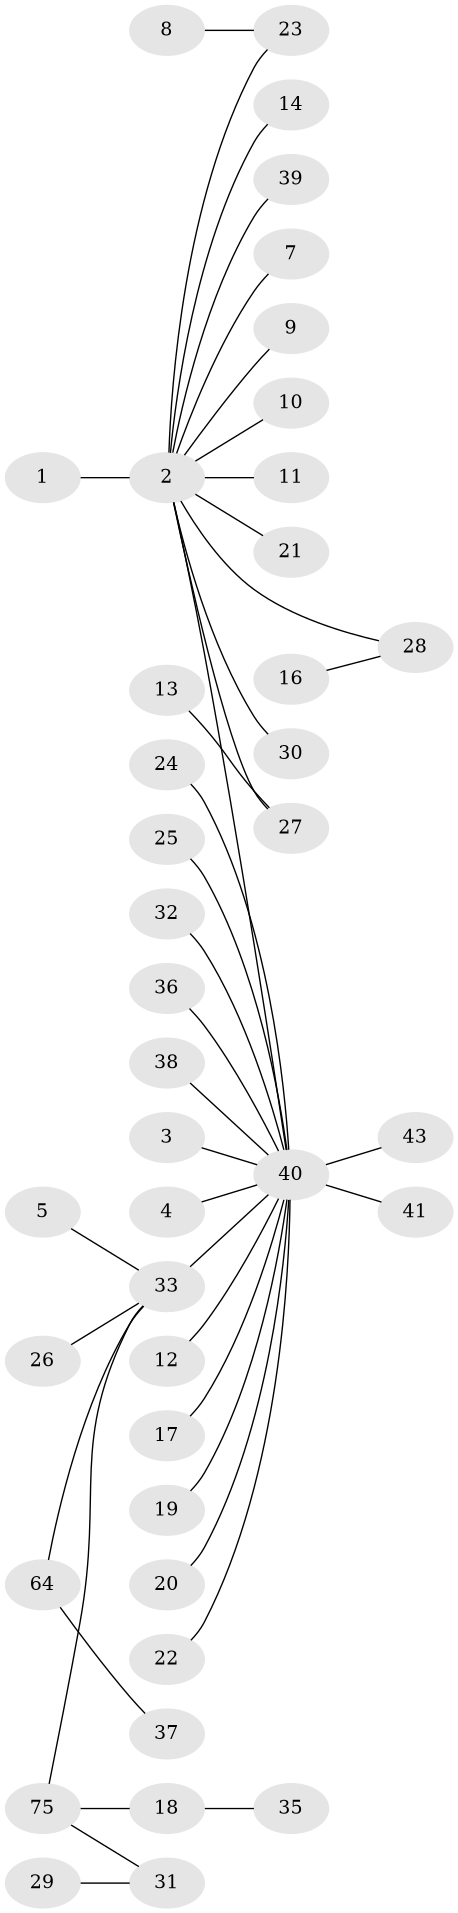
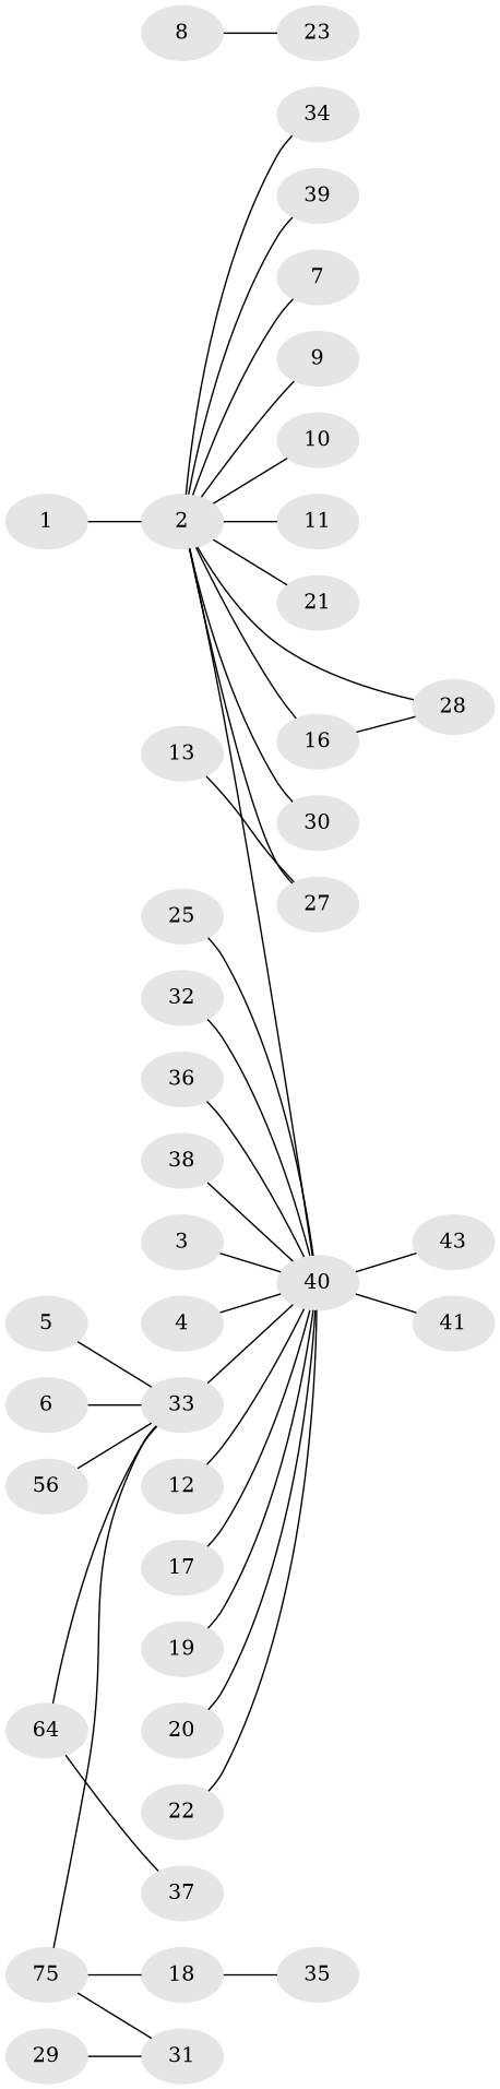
  graph {
    rankdir=LR
    node [color=gray90 style=filled]
    edge [weight=1.0]
    1
    2
    7
    9
    10
    11
    21
    23
    27
    28
    30
-   34 [label=14]
+   34
    39
    40
    41
    n16 [label=43]
    3
    4
    5
    33
+   6
    8
    12
    13
    n25 [label=64]
    37
    n27 [label=75]
    18
    31
    35
    16
    17
    19
    20
    22
-   24
    25
-   26
+   26 [label=56]
    29
    32
    36
    38
    1 -- 2
    2 -- 7
    2 -- 9
    2 -- 10
    2 -- 11
    2 -- 21
-   2 -- 23
+   2 -- 16
    2 -- 27
    2 -- 28
    2 -- 30
    2 -- 34
    2 -- 39
    2 -- 40
    40 -- 41
    40 -- n16
    3 -- 40
    4 -- 40
    5 -- 33
    33 -- 40
+   6 -- 33
    8 -- 23
    12 -- 40
    13 -- 27
    n25 -- 33
    n25 -- 37
    n27 -- 33
    n27 -- 18
    n27 -- 31
    18 -- 35
    16 -- 28
    17 -- 40
    19 -- 40
    20 -- 40
    22 -- 40
-   24 -- 40
    25 -- 40
    26 -- 33
    29 -- 31
    32 -- 40
    36 -- 40
    38 -- 40
  }
